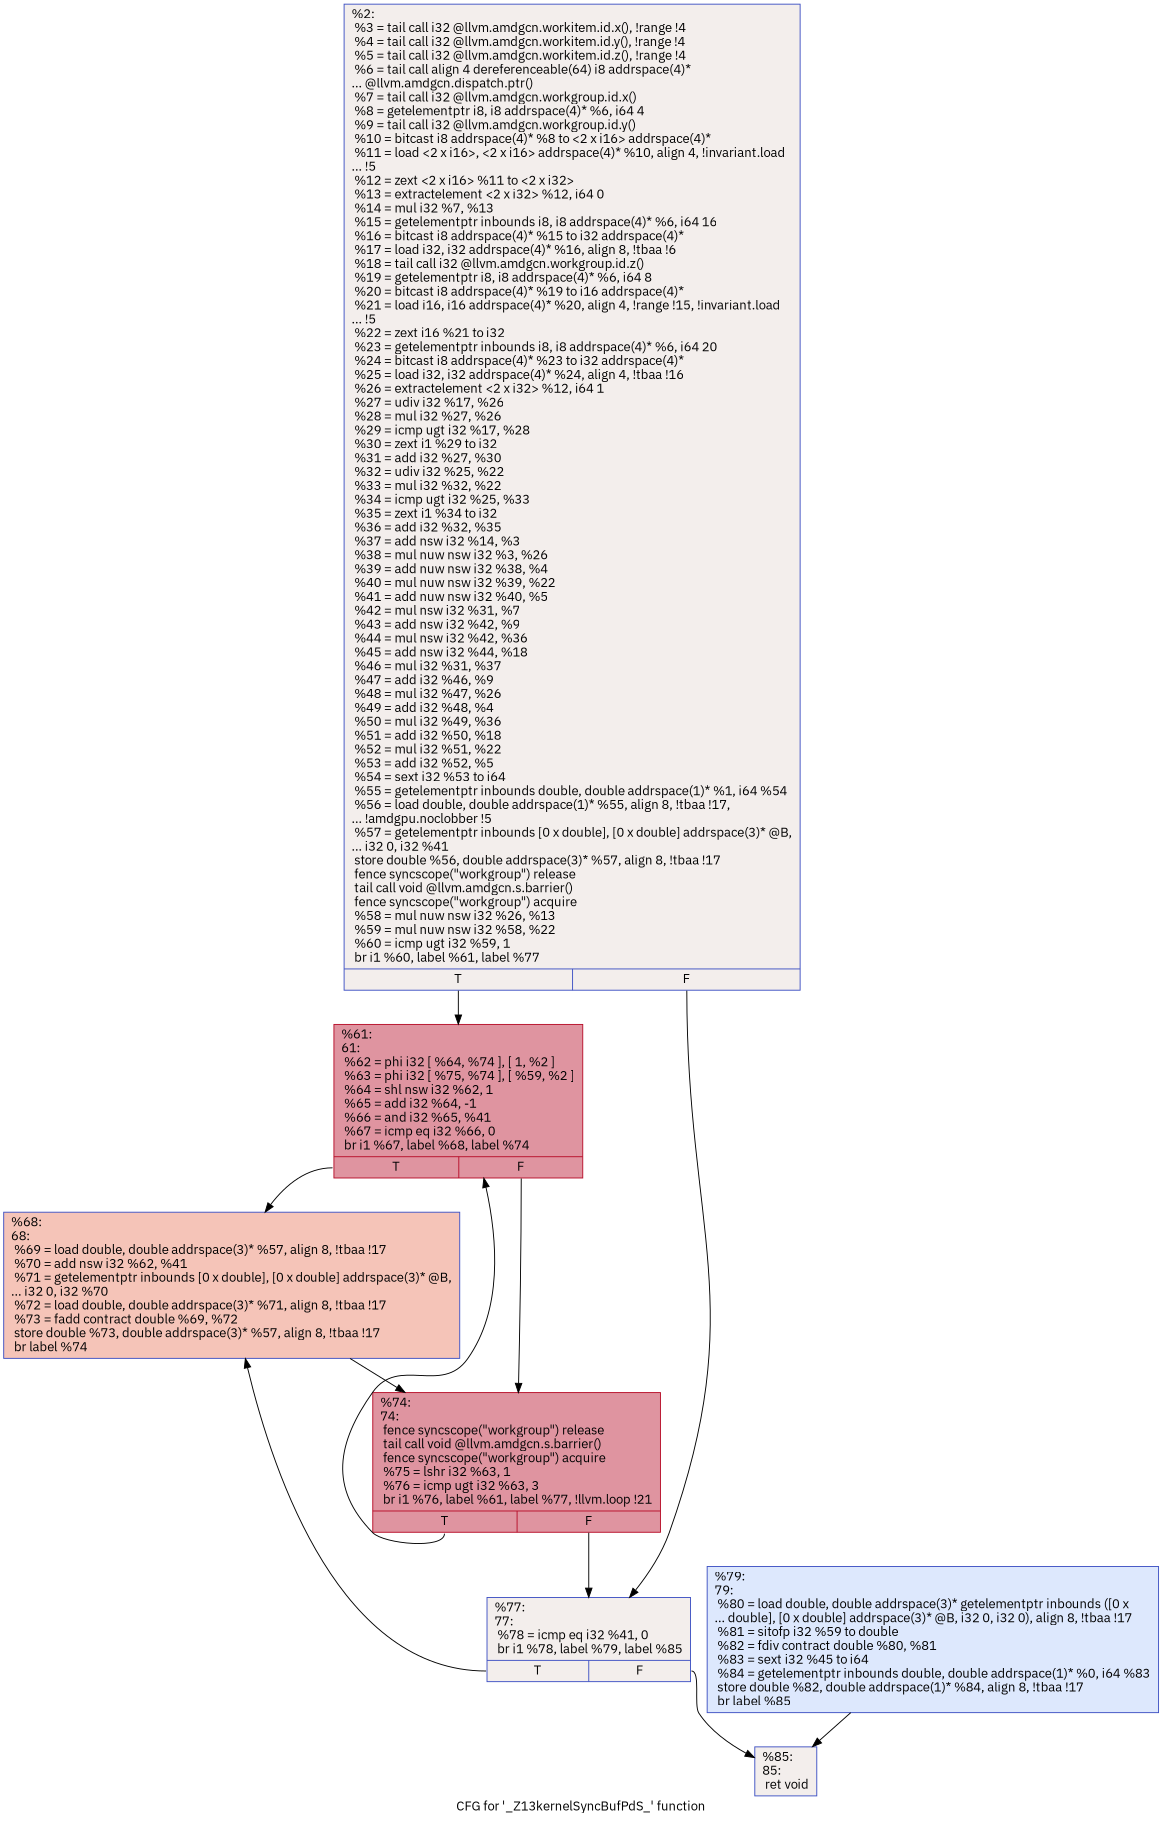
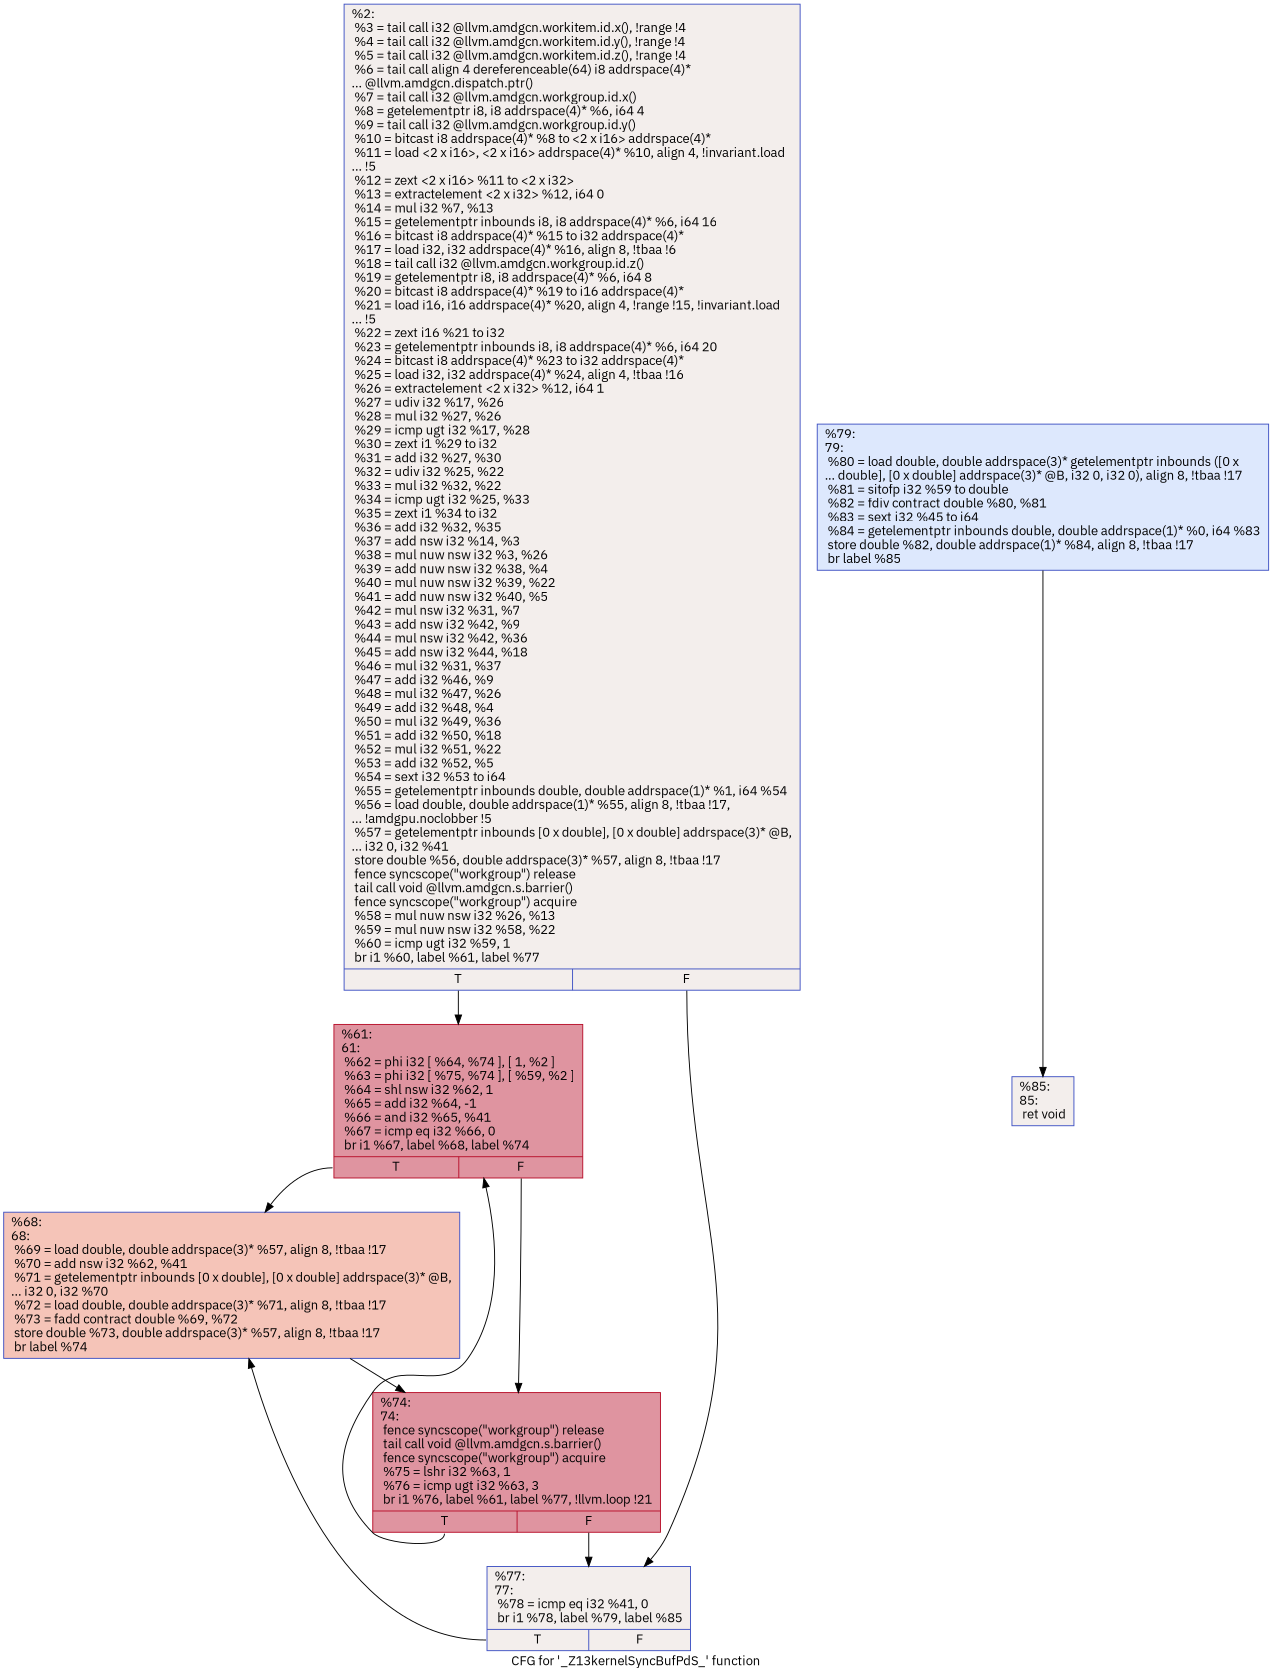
  digraph {
    fontname="IBM Plex Sans"
    label="CFG for '_Z13kernelSyncBufPdS_' function"
    node [color="#3d50c3ff" fillcolor="#e3d9d370" fontname="IBM Plex Sans" shape=record style=filled]
    edge [fontname="IBM Plex Sans" tailport=s0]
    n1 [label="{%2:\l  %3 = tail call i32 @llvm.amdgcn.workitem.id.x(), !range !4\l  %4 = tail call i32 @llvm.amdgcn.workitem.id.y(), !range !4\l  %5 = tail call i32 @llvm.amdgcn.workitem.id.z(), !range !4\l  %6 = tail call align 4 dereferenceable(64) i8 addrspace(4)*\l... @llvm.amdgcn.dispatch.ptr()\l  %7 = tail call i32 @llvm.amdgcn.workgroup.id.x()\l  %8 = getelementptr i8, i8 addrspace(4)* %6, i64 4\l  %9 = tail call i32 @llvm.amdgcn.workgroup.id.y()\l  %10 = bitcast i8 addrspace(4)* %8 to \<2 x i16\> addrspace(4)*\l  %11 = load \<2 x i16\>, \<2 x i16\> addrspace(4)* %10, align 4, !invariant.load\l... !5\l  %12 = zext \<2 x i16\> %11 to \<2 x i32\>\l  %13 = extractelement \<2 x i32\> %12, i64 0\l  %14 = mul i32 %7, %13\l  %15 = getelementptr inbounds i8, i8 addrspace(4)* %6, i64 16\l  %16 = bitcast i8 addrspace(4)* %15 to i32 addrspace(4)*\l  %17 = load i32, i32 addrspace(4)* %16, align 8, !tbaa !6\l  %18 = tail call i32 @llvm.amdgcn.workgroup.id.z()\l  %19 = getelementptr i8, i8 addrspace(4)* %6, i64 8\l  %20 = bitcast i8 addrspace(4)* %19 to i16 addrspace(4)*\l  %21 = load i16, i16 addrspace(4)* %20, align 4, !range !15, !invariant.load\l... !5\l  %22 = zext i16 %21 to i32\l  %23 = getelementptr inbounds i8, i8 addrspace(4)* %6, i64 20\l  %24 = bitcast i8 addrspace(4)* %23 to i32 addrspace(4)*\l  %25 = load i32, i32 addrspace(4)* %24, align 4, !tbaa !16\l  %26 = extractelement \<2 x i32\> %12, i64 1\l  %27 = udiv i32 %17, %26\l  %28 = mul i32 %27, %26\l  %29 = icmp ugt i32 %17, %28\l  %30 = zext i1 %29 to i32\l  %31 = add i32 %27, %30\l  %32 = udiv i32 %25, %22\l  %33 = mul i32 %32, %22\l  %34 = icmp ugt i32 %25, %33\l  %35 = zext i1 %34 to i32\l  %36 = add i32 %32, %35\l  %37 = add nsw i32 %14, %3\l  %38 = mul nuw nsw i32 %3, %26\l  %39 = add nuw nsw i32 %38, %4\l  %40 = mul nuw nsw i32 %39, %22\l  %41 = add nuw nsw i32 %40, %5\l  %42 = mul nsw i32 %31, %7\l  %43 = add nsw i32 %42, %9\l  %44 = mul nsw i32 %42, %36\l  %45 = add nsw i32 %44, %18\l  %46 = mul i32 %31, %37\l  %47 = add i32 %46, %9\l  %48 = mul i32 %47, %26\l  %49 = add i32 %48, %4\l  %50 = mul i32 %49, %36\l  %51 = add i32 %50, %18\l  %52 = mul i32 %51, %22\l  %53 = add i32 %52, %5\l  %54 = sext i32 %53 to i64\l  %55 = getelementptr inbounds double, double addrspace(1)* %1, i64 %54\l  %56 = load double, double addrspace(1)* %55, align 8, !tbaa !17,\l... !amdgpu.noclobber !5\l  %57 = getelementptr inbounds [0 x double], [0 x double] addrspace(3)* @B,\l... i32 0, i32 %41\l  store double %56, double addrspace(3)* %57, align 8, !tbaa !17\l  fence syncscope(\"workgroup\") release\l  tail call void @llvm.amdgcn.s.barrier()\l  fence syncscope(\"workgroup\") acquire\l  %58 = mul nuw nsw i32 %26, %13\l  %59 = mul nuw nsw i32 %58, %22\l  %60 = icmp ugt i32 %59, 1\l  br i1 %60, label %61, label %77\l|{<s0>T|<s1>F}}"]
    n2 [color="#b70d28ff" fillcolor="#b70d2870" label="{%61:\l61:                                               \l  %62 = phi i32 [ %64, %74 ], [ 1, %2 ]\l  %63 = phi i32 [ %75, %74 ], [ %59, %2 ]\l  %64 = shl nsw i32 %62, 1\l  %65 = add i32 %64, -1\l  %66 = and i32 %65, %41\l  %67 = icmp eq i32 %66, 0\l  br i1 %67, label %68, label %74\l|{<s0>T|<s1>F}}"]
    n3 [label="{%77:\l77:                                               \l  %78 = icmp eq i32 %41, 0\l  br i1 %78, label %79, label %85\l|{<s0>T|<s1>F}}"]
    n4 [fillcolor="#e97a5f70" label="{%68:\l68:                                               \l  %69 = load double, double addrspace(3)* %57, align 8, !tbaa !17\l  %70 = add nsw i32 %62, %41\l  %71 = getelementptr inbounds [0 x double], [0 x double] addrspace(3)* @B,\l... i32 0, i32 %70\l  %72 = load double, double addrspace(3)* %71, align 8, !tbaa !17\l  %73 = fadd contract double %69, %72\l  store double %73, double addrspace(3)* %57, align 8, !tbaa !17\l  br label %74\l}"]
    n5 [color="#b70d28ff" fillcolor="#b70d2870" label="{%74:\l74:                                               \l  fence syncscope(\"workgroup\") release\l  tail call void @llvm.amdgcn.s.barrier()\l  fence syncscope(\"workgroup\") acquire\l  %75 = lshr i32 %63, 1\l  %76 = icmp ugt i32 %63, 3\l  br i1 %76, label %61, label %77, !llvm.loop !21\l|{<s0>T|<s1>F}}"]
    n6 [label="{%85:\l85:                                               \l  ret void\l}"]
    n7 [fillcolor="#b2ccfb70" label="{%79:\l79:                                               \l  %80 = load double, double addrspace(3)* getelementptr inbounds ([0 x\l... double], [0 x double] addrspace(3)* @B, i32 0, i32 0), align 8, !tbaa !17\l  %81 = sitofp i32 %59 to double\l  %82 = fdiv contract double %80, %81\l  %83 = sext i32 %45 to i64\l  %84 = getelementptr inbounds double, double addrspace(1)* %0, i64 %83\l  store double %82, double addrspace(1)* %84, align 8, !tbaa !17\l  br label %85\l}"]
    n1 -> n2
    n1 -> n3 [tailport=s1]
    n2 -> n4
    n2 -> n5 [tailport=s1]
    n3 -> n4
-   n3 -> n6 [tailport=s1]
    n4 -> n5
    n5 -> n2
    n5 -> n3 [tailport=s1]
    n7 -> n6
  }
